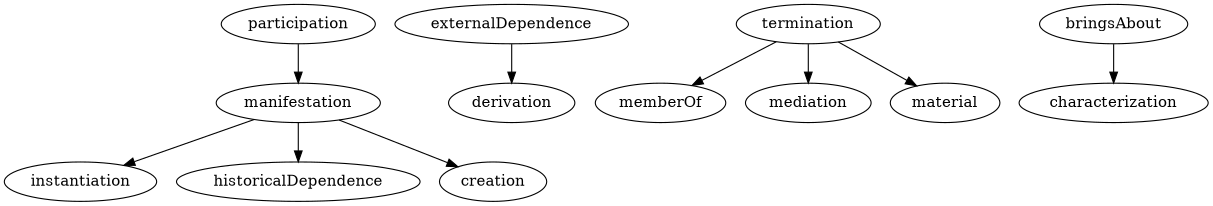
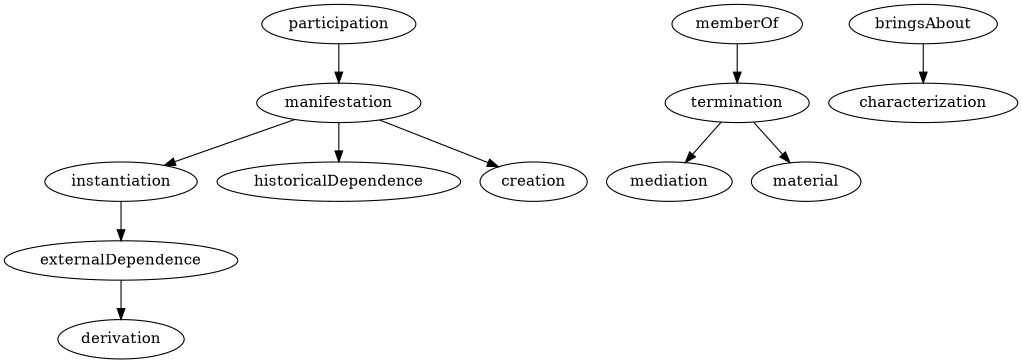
  strict digraph {
    manifestation
    instantiation
    historicalDependence
    creation
    externalDependence
    participation
    derivation
    termination
    memberOf
    mediation
    material
    bringsAbout
    characterization
    manifestation -> instantiation
    manifestation -> historicalDependence
    manifestation -> creation
+   instantiation -> externalDependence
    externalDependence -> derivation
    participation -> manifestation
-   termination -> memberOf
+   memberOf -> termination
    termination -> mediation
    termination -> material
    bringsAbout -> characterization
  }
